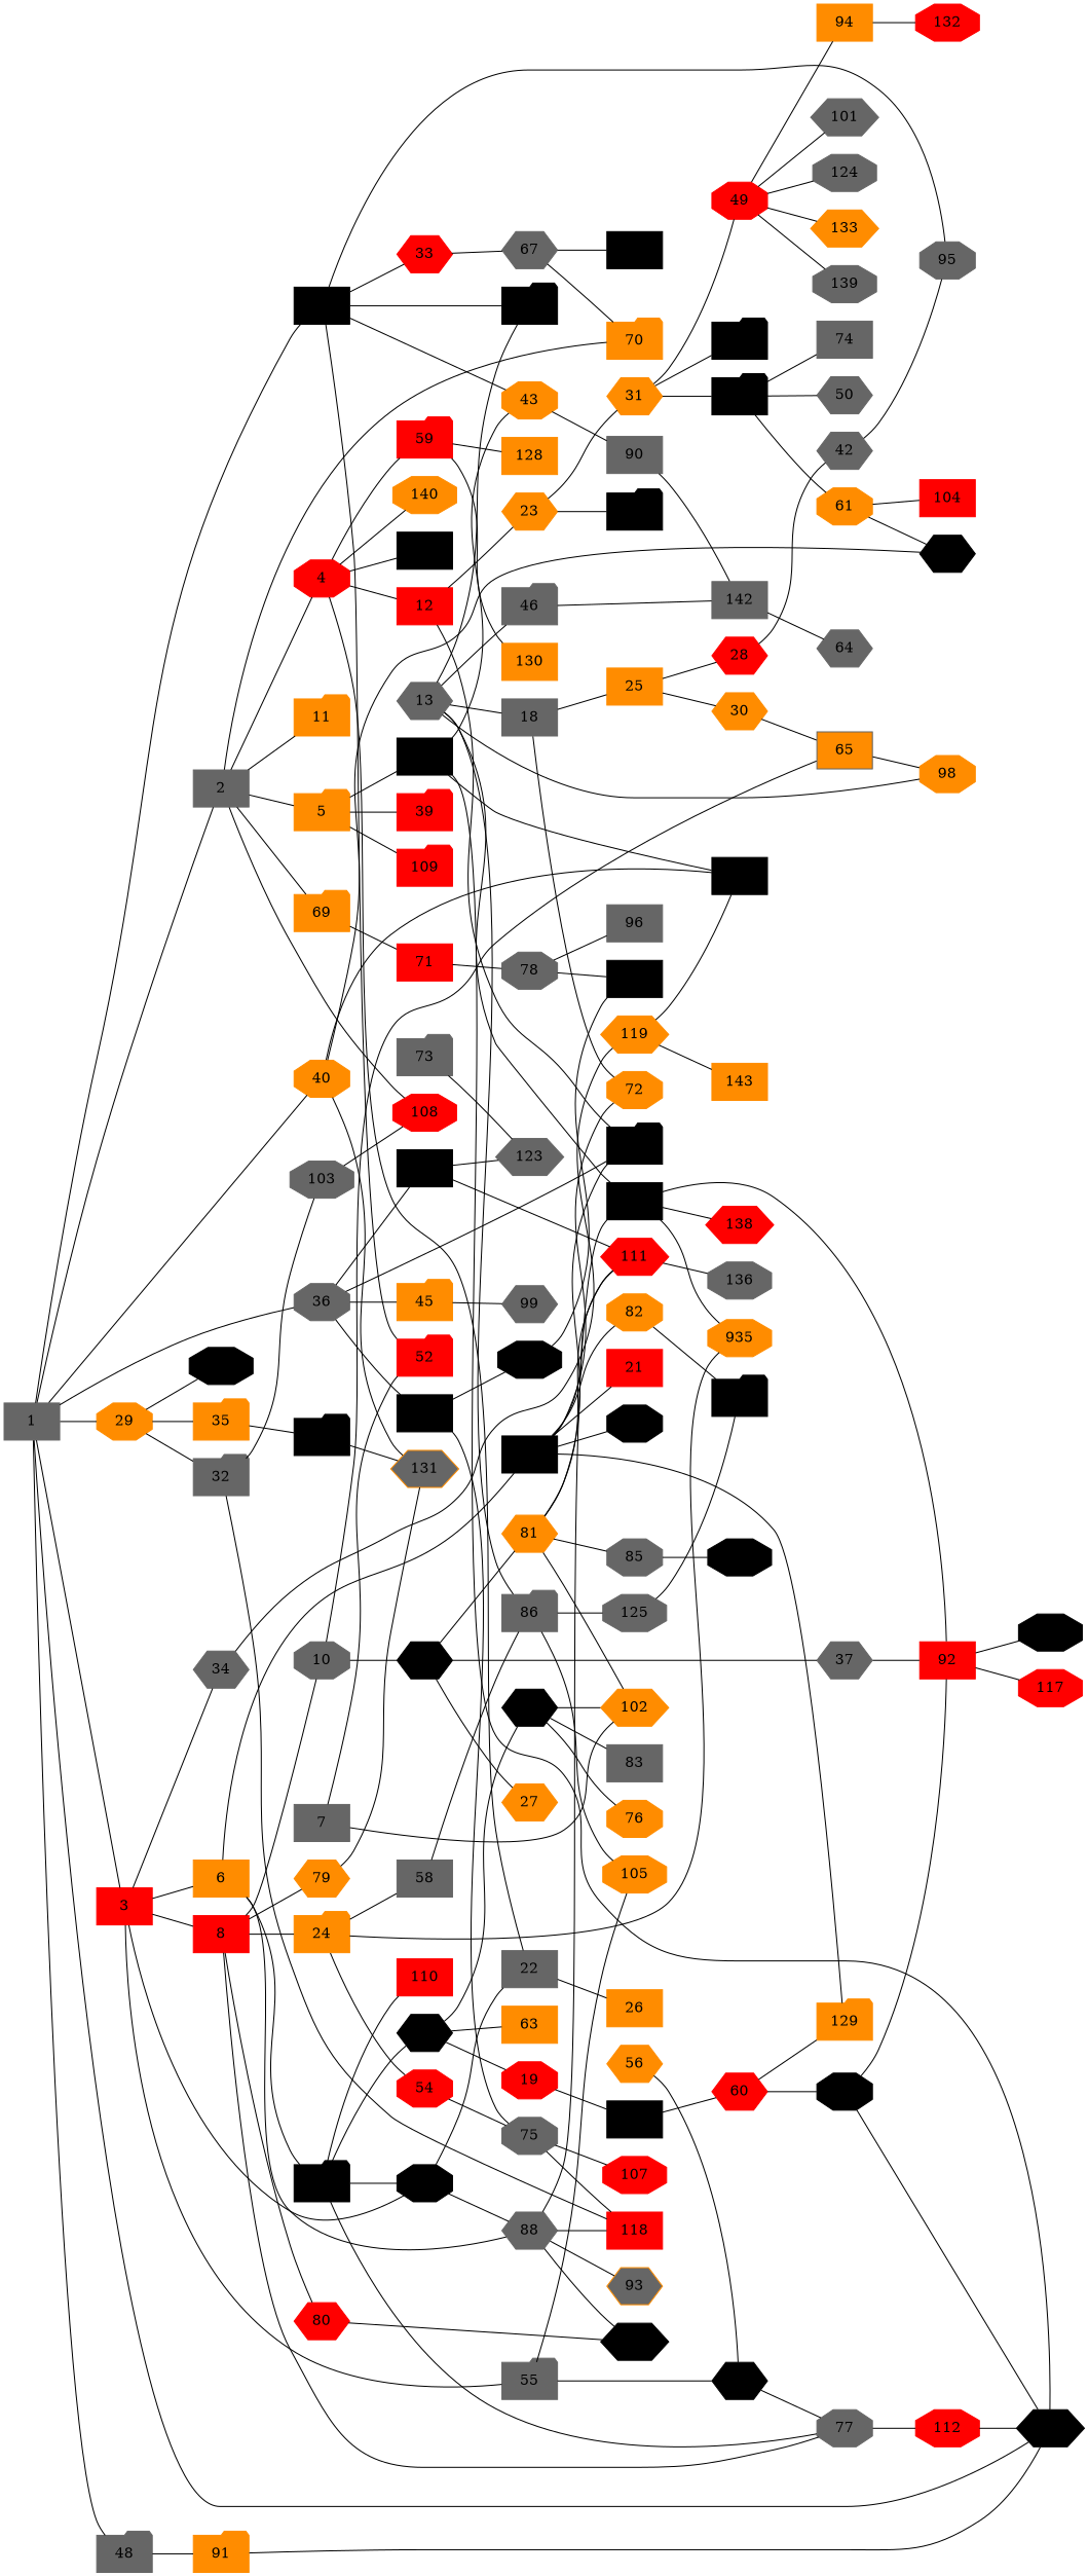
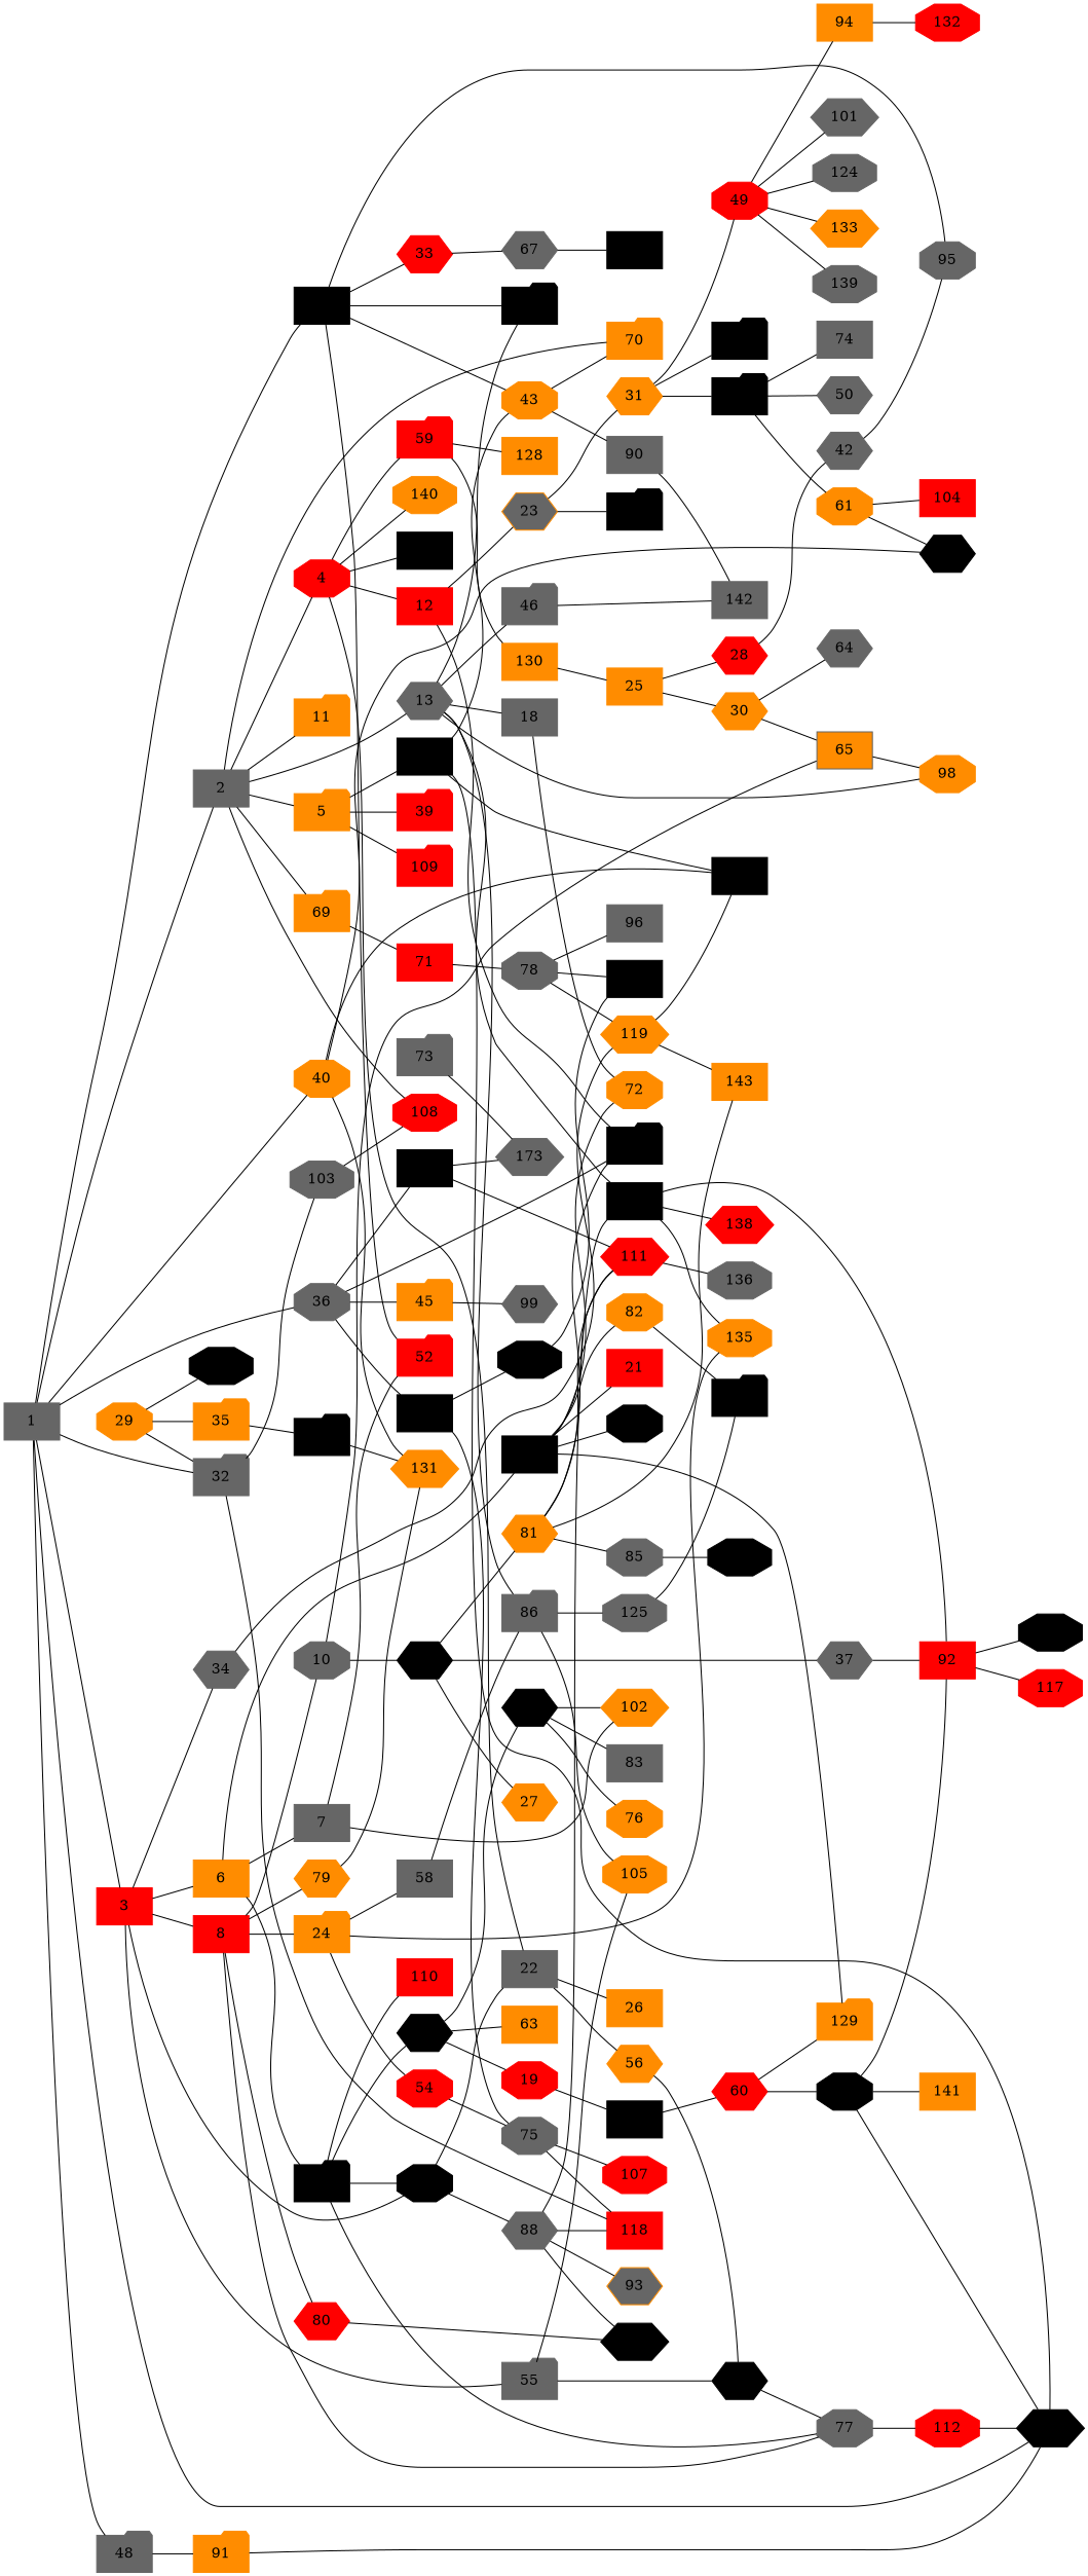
  graph {
    rankdir=LR
    node [color=gray40 shape=box style=filled]
    1
    2
    3 [color=red]
    14 [color=black]
    29 [color=darkorange shape=octagon]
    36 [shape=octagon]
    40 [color=darkorange shape=octagon]
    48 [shape=folder]
    116 [color=black shape=hexagon]
    4 [color=red shape=octagon]
    5 [color=darkorange shape=folder]
    11 [color=darkorange shape=folder]
    13 [shape=hexagon]
    69 [color=darkorange shape=folder]
    70 [color=darkorange shape=folder]
    108 [color=red shape=octagon]
    6 [color=darkorange]
    8 [color=red]
    17 [color=black shape=octagon]
    34 [shape=hexagon]
    55 [shape=folder]
    52 [color=red shape=folder]
    51 [color=black shape=folder]
    33 [color=red shape=hexagon]
    43 [color=darkorange shape=octagon]
    95 [shape=octagon]
    32 [shape=folder]
    35 [color=darkorange shape=folder]
    106 [color=black shape=octagon]
    115 [color=black shape=folder]
    44 [color=black]
    45 [color=darkorange shape=folder]
    68 [color=black]
    87 [color=black shape=hexagon]
    122 [color=black]
-   131 [color=darkorange shape=hexagon fillcolor=gray40]
+   131 [color=darkorange shape=hexagon]
    91 [color=darkorange shape=folder]
    12 [color=red]
    22
    59 [color=red shape=folder]
    97 [color=black]
    140 [color=darkorange shape=octagon]
    39 [color=red shape=folder]
    41 [color=black]
    109 [color=red shape=folder]
    18
    46 [shape=folder]
    89 [color=black]
    98 [color=darkorange shape=octagon]
    86 [shape=folder]
    71 [color=red]
    7
    9 [color=black shape=folder]
    16 [color=black]
    10 [shape=octagon]
    24 [color=darkorange shape=folder]
    77 [shape=octagon]
    79 [color=darkorange shape=hexagon]
    80 [color=red shape=hexagon]
    88 [shape=hexagon]
    119 [color=darkorange shape=hexagon]
    57 [color=black shape=hexagon]
    105 [color=darkorange shape=octagon]
-   23 [color=darkorange shape=hexagon]
+   23 [color=darkorange shape=hexagon fillcolor=gray40]
    26 [color=darkorange]
    56 [color=darkorange shape=hexagon]
    128 [color=darkorange]
    130 [color=darkorange]
    102 [color=darkorange shape=hexagon]
    15 [color=black shape=hexagon]
    110 [color=red]
    21 [color=red]
    72 [color=darkorange shape=octagon]
    82 [color=darkorange shape=octagon]
    84 [color=black shape=octagon]
    111 [color=red shape=hexagon]
    129 [color=darkorange shape=folder]
    20 [color=black shape=hexagon]
    65 [fillcolor=darkorange]
    54 [color=red shape=octagon]
    58
-   135 [color=darkorange shape=octagon label=935]
+   135 [color=darkorange shape=octagon]
    112 [color=red shape=octagon]
    100 [color=black shape=hexagon]
    19 [color=red shape=octagon]
    53 [color=black shape=hexagon]
    63 [color=darkorange]
    27 [color=darkorange shape=hexagon]
    37 [shape=hexagon]
    81 [color=darkorange shape=hexagon]
    31 [color=darkorange shape=hexagon]
    120 [color=black shape=folder]
    25 [color=darkorange]
    142
    73 [shape=folder]
-   123 [shape=hexagon]
+   123 [shape=hexagon label=173]
    92 [color=red]
    138 [color=red shape=hexagon]
    67 [shape=hexagon]
    90
    47 [color=black]
    76 [color=darkorange shape=octagon]
    83
    137 [color=black shape=folder]
    136 [shape=octagon]
    118 [color=red]
    93 [color=darkorange fillcolor=gray40 shape=hexagon]
    28 [color=red shape=hexagon]
    30 [color=darkorange shape=hexagon]
    60 [color=red shape=hexagon]
    85 [shape=octagon]
    143 [color=darkorange]
    38 [color=black shape=folder]
    49 [color=red shape=octagon]
    62 [color=black shape=folder]
    75 [shape=octagon]
    42 [shape=hexagon]
    64 [shape=hexagon]
    103 [shape=octagon]
    114 [color=black shape=folder]
    50 [shape=hexagon]
    61 [color=darkorange shape=octagon]
    74
    94 [color=darkorange]
    101 [shape=hexagon]
    124 [shape=octagon]
    133 [color=darkorange shape=hexagon]
    139 [shape=octagon]
    126 [color=black]
    99 [shape=hexagon]
    113 [color=black shape=octagon]
    117 [color=red shape=octagon]
    134 [color=black shape=octagon]
    104 [color=red]
    66 [color=black shape=octagon]
    132 [color=red shape=octagon]
    107 [color=red shape=octagon]
    125 [shape=octagon]
+   141 [color=darkorange]
    121 [color=black]
    78 [shape=octagon]
    96
    127 [color=black shape=octagon]
    1 -- 2
    1 -- 3
    1 -- 14
-   1 -- 29
+   1 -- 32
    1 -- 36
    1 -- 40
    1 -- 48
    1 -- 116
    2 -- 4
    2 -- 5
    2 -- 11
+   2 -- 13
    2 -- 69
    2 -- 70
    2 -- 108
    3 -- 6
    3 -- 8
    3 -- 17
    3 -- 34
    3 -- 55
    14 -- 52
    14 -- 51
    14 -- 33
    14 -- 43
    14 -- 95
    29 -- 32
    29 -- 35
    29 -- 106
    36 -- 115
    36 -- 44
    36 -- 45
    36 -- 68
    40 -- 87
    40 -- 122
    40 -- 131
    48 -- 91
    4 -- 12
    4 -- 22
    4 -- 59
    4 -- 97
    4 -- 140
    5 -- 39
    5 -- 41
    5 -- 109
    13 -- 51
    13 -- 18
    13 -- 46
    13 -- 89
    13 -- 98
    13 -- 86
    69 -- 71
-   6 -- 88
+   6 -- 7
    6 -- 9
    6 -- 16
    8 -- 10
    8 -- 24
    8 -- 77
    8 -- 79
    8 -- 80
    17 -- 22
    17 -- 88
    34 -- 119
    55 -- 57
    55 -- 105
    33 -- 67
    43 -- 90
    32 -- 118
    32 -- 103
    35 -- 114
    44 -- 111
    44 -- 123
    45 -- 99
    68 -- 75
    68 -- 113
    91 -- 116
    12 -- 115
    12 -- 23
    22 -- 26
+   22 -- 56
    59 -- 128
    59 -- 130
    41 -- 116
    41 -- 43
    41 -- 122
    18 -- 72
-   18 -- 25
+   130 -- 25
    46 -- 142
    89 -- 135
    89 -- 92
    89 -- 138
    86 -- 105
    86 -- 125
    71 -- 78
    7 -- 52
    7 -- 102
    9 -- 17
    9 -- 77
    9 -- 15
    9 -- 110
    16 -- 21
    16 -- 72
    16 -- 82
    16 -- 84
    16 -- 111
    16 -- 129
    10 -- 20
    10 -- 65
    24 -- 54
    24 -- 58
    24 -- 135
    77 -- 112
    79 -- 131
    80 -- 100
    88 -- 89
    88 -- 100
    88 -- 118
    88 -- 93
    119 -- 122
    119 -- 143
    57 -- 77
    23 -- 31
    23 -- 120
    56 -- 57
    15 -- 19
    15 -- 53
    15 -- 63
    82 -- 137
    111 -- 136
    20 -- 27
    20 -- 37
    20 -- 81
    65 -- 98
    54 -- 75
    58 -- 86
    112 -- 116
    19 -- 47
    53 -- 102
    53 -- 76
    53 -- 83
    37 -- 92
    81 -- 115
    81 -- 111
    81 -- 85
-   81 -- 102
+   81 -- 143
    31 -- 38
    31 -- 49
    31 -- 62
    25 -- 28
    25 -- 30
    73 -- 123
    92 -- 117
    92 -- 134
-   67 -- 70
+   43 -- 70
    67 -- 126
    90 -- 142
    47 -- 60
    28 -- 42
    30 -- 65
-   142 -- 64
+   30 -- 64
    60 -- 129
    60 -- 66
    85 -- 127
    38 -- 50
    38 -- 61
    38 -- 74
    49 -- 94
    49 -- 101
    49 -- 124
    49 -- 133
    49 -- 139
    75 -- 118
    75 -- 107
    42 -- 95
    103 -- 108
    114 -- 131
    61 -- 87
    61 -- 104
    94 -- 132
    113 -- 121
    66 -- 116
    66 -- 92
+   66 -- 141
    125 -- 137
+   78 -- 119
    78 -- 121
    78 -- 96
  }
